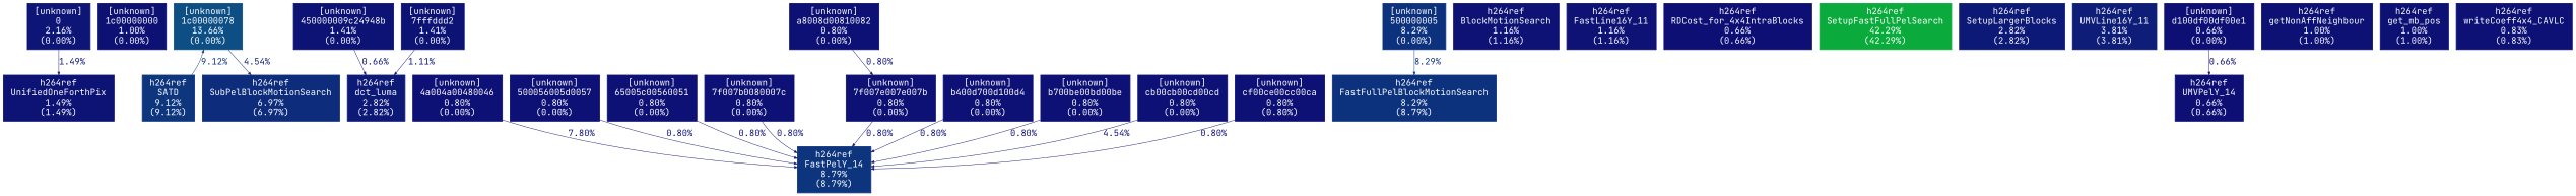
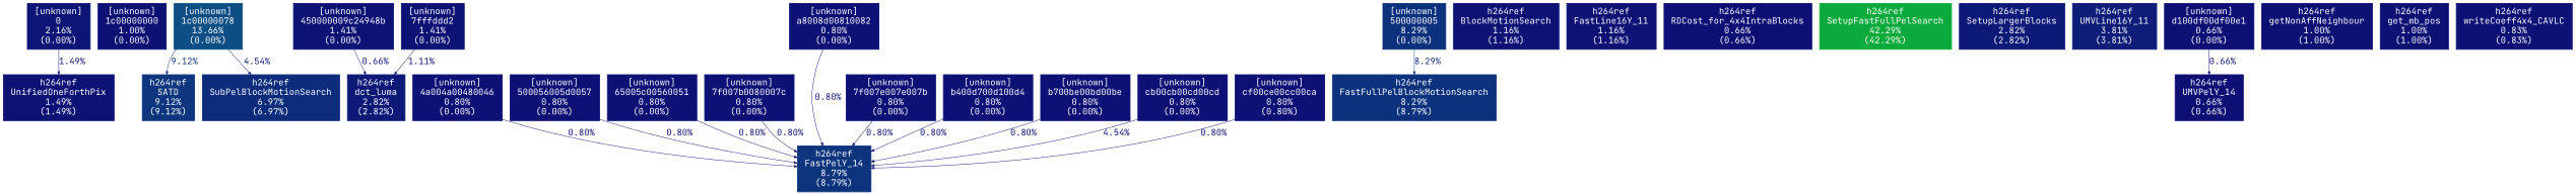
  digraph {
    fontname="JetBrains Mono"
    nodesep=0.125
    ranksep=0.25
    node [color="#0d1074" fontcolor="#ffffff" fontname="JetBrains Mono" fontsize=10.00 shape=box style=filled]
    edge [arrowsize=0.35 color="#0d1074" fontcolor="#0d1074" fontname="JetBrains Mono" fontsize=10.00 labeldistance=0.50 penwidth=0.50]
    n1 [color="#0d1676" height=0 label="[unknown]\n0\n2.16%\n(0.00%)" width=0]
    n2 [color="#0d1375" height=0 label="h264ref\nUnifiedOneForthPix\n1.49%\n(1.49%)" width=0]
    n3 [color="#0d1174" height=0 label="[unknown]\n1c00000000\n1.00%\n(0.00%)" width=0]
    n4 [color="#0d4e84" height=0 label="[unknown]\n1c00000078\n13.66%\n(0.00%)" width=0]
    n5 [color="#0d367e" height=0 label="h264ref\nSATD\n9.12%\n(9.12%)" width=0]
    n6 [color="#0d2c7c" height=0 label="h264ref\nSubPelBlockMotionSearch\n6.97%\n(6.97%)" width=0]
    n7 [color="#0d1375" height=0 label="[unknown]\n450000009c24948b\n1.41%\n(0.00%)" width=0]
    n8 [color="#0d1976" height=0 label="h264ref\ndct_luma\n2.82%\n(2.82%)" width=0]
    n9 [height=0 label="[unknown]\n4a004a00480046\n0.80%\n(0.00%)" width=0]
    n10 [color="#0d357e" height=0 label="h264ref\nFastPelY_14\n8.79%\n(8.79%)" width=0]
    n11 [color="#0d327d" height=0 label="[unknown]\n500000005\n8.29%\n(0.00%)" width=0]
    n12 [color="#0d327d" height=0 label="h264ref\nFastFullPelBlockMotionSearch\n8.29%\n(8.79%)" width=0]
    n13 [height=0 label="[unknown]\n500056005d0057\n0.80%\n(0.00%)" width=0]
    n14 [height=0 label="[unknown]\n65005c00560051\n0.80%\n(0.00%)" width=0]
    n15 [height=0 label="[unknown]\n7f007b0080007c\n0.80%\n(0.00%)" width=0]
    n16 [height=0 label="[unknown]\n7f007e007e007b\n0.80%\n(0.00%)" width=0]
    n17 [color="#0d1375" height=0 label="[unknown]\n7fffddd2\n1.41%\n(0.00%)" width=0]
    n18 [color="#0d1274" height=0 label="h264ref\nBlockMotionSearch\n1.16%\n(1.16%)" width=0]
    n19 [color="#0d1274" height=0 label="h264ref\nFastLine16Y_11\n1.16%\n(1.16%)" width=0]
    n20 [color="#0d0f74" height=0 label="h264ref\nRDCost_for_4x4IntraBlocks\n0.66%\n(0.66%)" width=0]
    n21 [color="#0aab3c" height=0 label="h264ref\nSetupFastFullPelSearch\n42.29%\n(42.29%)" width=0]
    n22 [color="#0d1976" height=0 label="h264ref\nSetupLargerBlocks\n2.82%\n(2.82%)" width=0]
    n23 [color="#0d1d78" height=0 label="h264ref\nUMVLine16Y_11\n3.81%\n(3.81%)" width=0]
    n24 [color="#0d0f74" height=0 label="h264ref\nUMVPelY_14\n0.66%\n(0.66%)" width=0]
    n25 [height=0 label="[unknown]\na8008d00810082\n0.80%\n(0.00%)" width=0]
    n26 [height=0 label="[unknown]\nb400d700d100d4\n0.80%\n(0.00%)" width=0]
    n27 [height=0 label="[unknown]\nb700be00bd00be\n0.80%\n(0.00%)" width=0]
    n28 [height=0 label="[unknown]\ncb00cb00cd00cd\n0.80%\n(0.00%)" width=0]
    n29 [height=0 label="[unknown]\ncf00ce00cc00ca\n0.80%\n(0.80%)" width=0]
    n30 [color="#0d0f74" height=0 label="[unknown]\nd100df00df00e1\n0.66%\n(0.00%)" width=0]
    n31 [color="#0d1174" height=0 label="h264ref\ngetNonAffNeighbour\n1.00%\n(1.00%)" width=0]
    n32 [color="#0d1174" height=0 label="h264ref\nget_mb_pos\n1.00%\n(1.00%)" width=0]
    n33 [height=0 label="h264ref\nwriteCoeff4x4_CAVLC\n0.83%\n(0.83%)" width=0]
    n1 -> n2 [color="#0d1375" fontcolor="#0d1375" label="1.49%"]
-   n5 -> n4 [color="#0d367e" fontcolor="#0d367e" label="9.12%"]
+   n4 -> n5 [color="#0d367e" fontcolor="#0d367e" label="9.12%"]
    n4 -> n6 [color="#0d2079" fontcolor="#0d2079" label="4.54%"]
    n7 -> n8 [color="#0d1375" fontcolor="#0d1375" label="0.66%"]
-   n9 -> n10 [label="7.80%"]
+   n9 -> n10 [label="0.80%"]
    n11 -> n12 [color="#0d327d" fontcolor="#0d327d" label="8.29%"]
    n13 -> n10 [label="0.80%"]
    n14 -> n10 [label="0.80%"]
    n15 -> n10 [label="0.80%"]
    n16 -> n10 [label="0.80%"]
    n17 -> n8 [color="#0d1375" fontcolor="#0d1375" label="1.11%"]
-   n25 -> n16 [label="0.80%"]
+   n25 -> n10 [label="0.80%"]
    n26 -> n10 [label="0.80%"]
    n27 -> n10 [label="0.80%"]
    n28 -> n10 [label="4.54%"]
    n29 -> n10 [label="0.80%"]
    n30 -> n24 [color="#0d0f74" fontcolor="#0d0f74" label="0.66%"]
  }
